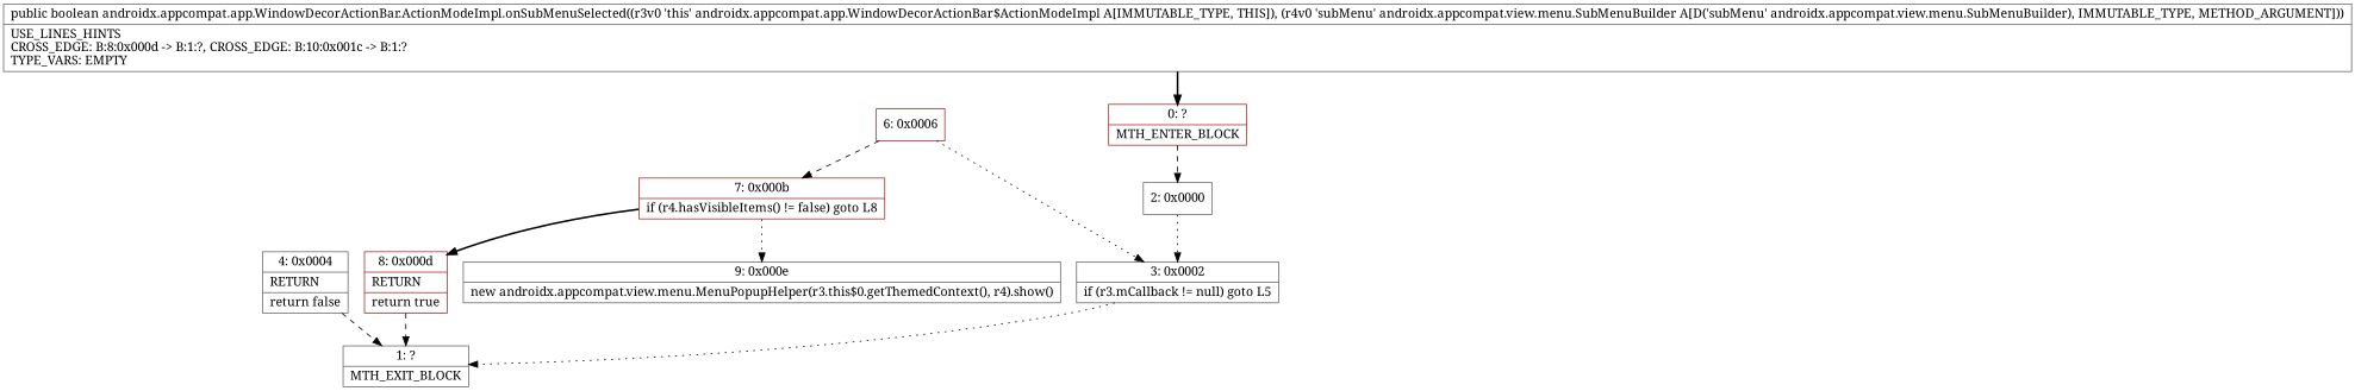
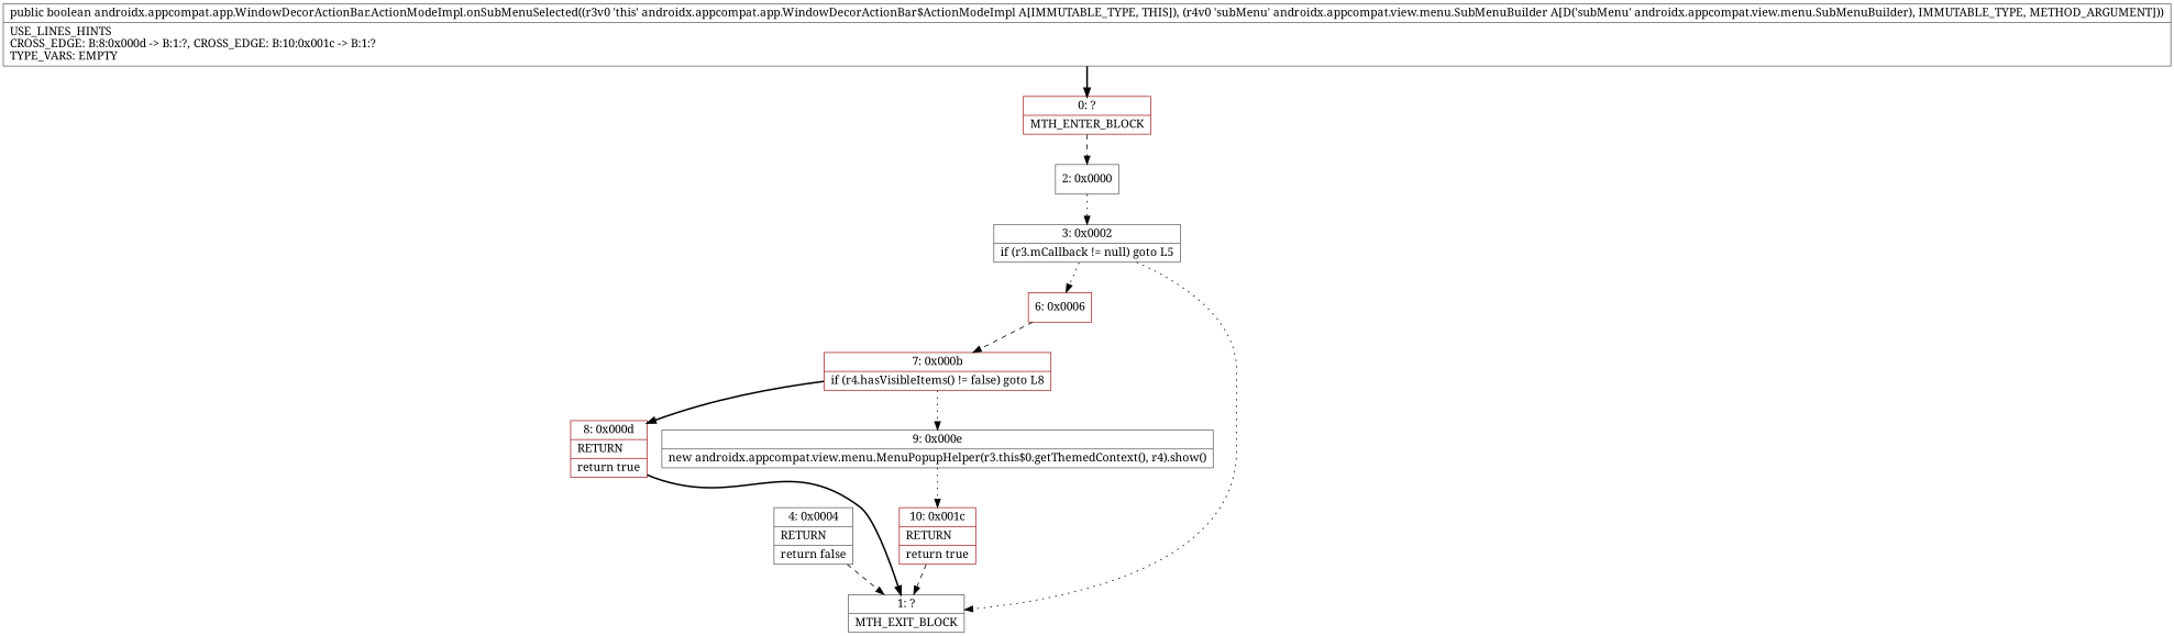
  digraph {
    fontname="Noto Serif"
    node [color=gray40 fontname="Noto Serif" shape=record]
    edge [fontname="Noto Serif" style=dotted]
    n1 [color=brown label="{0\:\ ?|MTH_ENTER_BLOCK\l}"]
    n2 [label="{2\:\ 0x0000}"]
    n3 [label="{3\:\ 0x0002|if (r3.mCallback != null) goto L5\l}"]
    n4 [color=brown label="{6\:\ 0x0006}"]
    n5 [label="{1\:\ ?|MTH_EXIT_BLOCK\l}"]
    n6 [label="{4\:\ 0x0004|RETURN\l|return false\l}"]
    n7 [color=brown label="{7\:\ 0x000b|if (r4.hasVisibleItems() != false) goto L8\l}"]
    n8 [color=brown label="{8\:\ 0x000d|RETURN\l|return true\l}"]
    n9 [label="{9\:\ 0x000e|new androidx.appcompat.view.menu.MenuPopupHelper(r3.this$0.getThemedContext(), r4).show()\l}"]
+   n10 [color=brown label="{10\:\ 0x001c|RETURN\l|return true\l}"]
    n11 [label="{public boolean androidx.appcompat.app.WindowDecorActionBar.ActionModeImpl.onSubMenuSelected((r3v0 'this' androidx.appcompat.app.WindowDecorActionBar$ActionModeImpl A[IMMUTABLE_TYPE, THIS]), (r4v0 'subMenu' androidx.appcompat.view.menu.SubMenuBuilder A[D('subMenu' androidx.appcompat.view.menu.SubMenuBuilder), IMMUTABLE_TYPE, METHOD_ARGUMENT]))  | USE_LINES_HINTS\lCROSS_EDGE: B:8:0x000d \-\> B:1:?, CROSS_EDGE: B:10:0x001c \-\> B:1:?\lTYPE_VARS: EMPTY\l}"]
    n1 -> n2 [style=dashed]
    n2 -> n3
-   n4 -> n3
+   n3 -> n4
    n3 -> n5
    n4 -> n7 [style=dashed]
    n6 -> n5 [style=dashed]
    n7 -> n8 [style=bold]
    n7 -> n9
-   n8 -> n5 [style=dashed]
+   n8 -> n5 [style=bold]
+   n9 -> n10
+   n10 -> n5 [style=dashed]
    n11 -> n1 [style=bold]
  }
